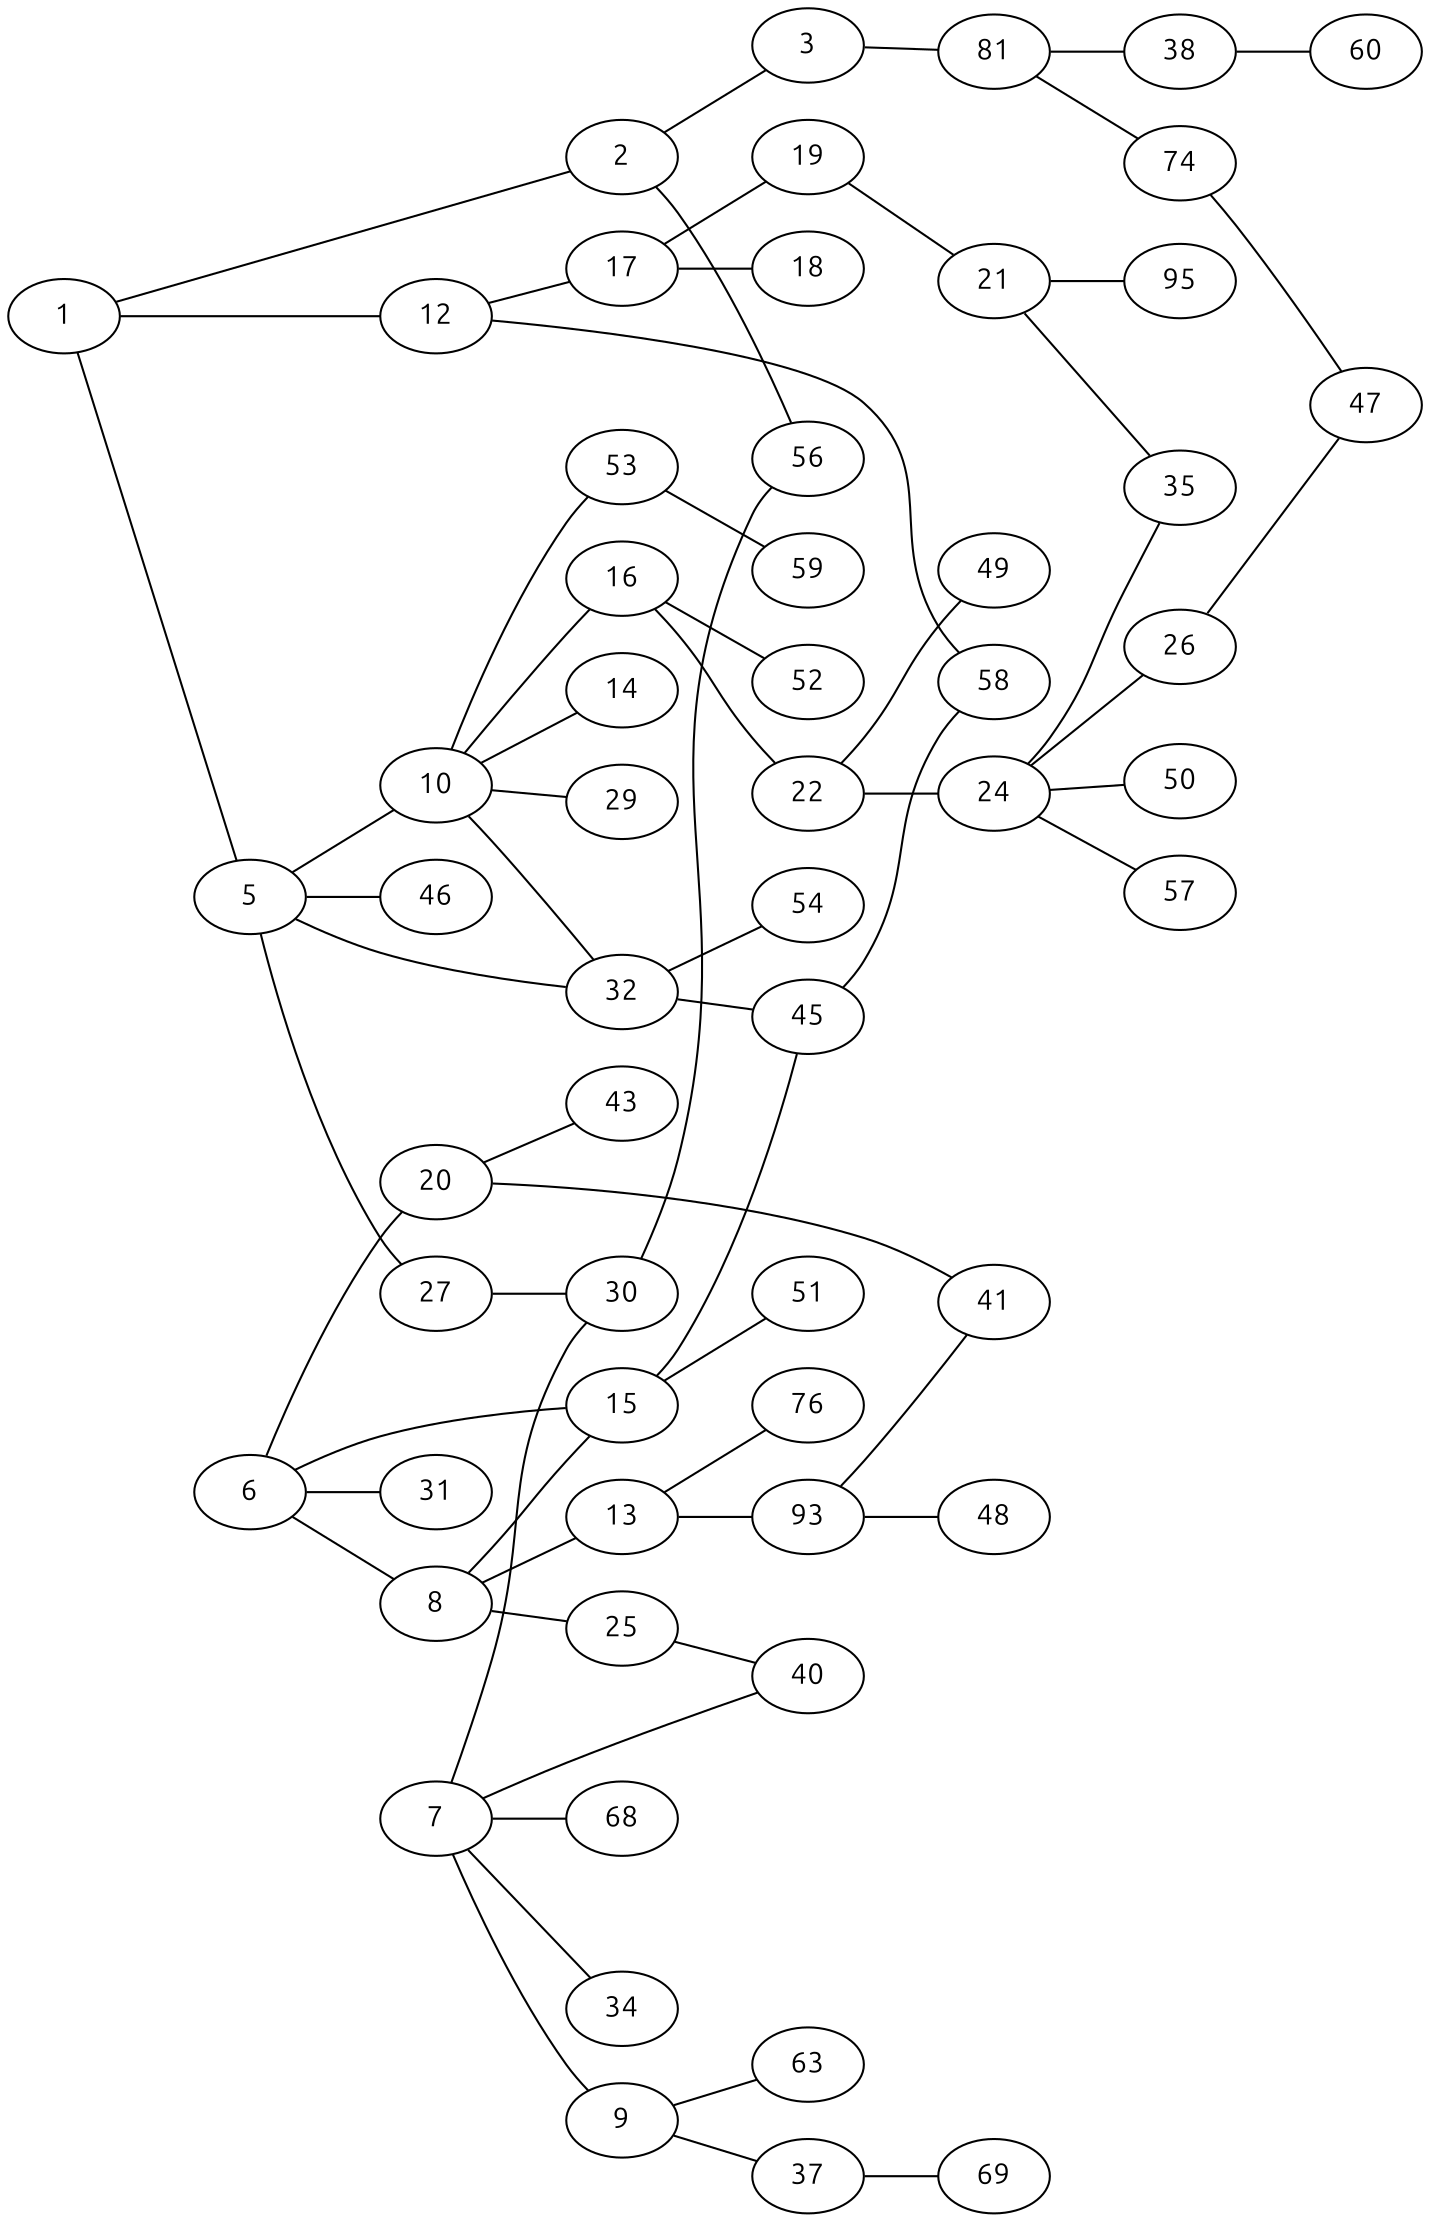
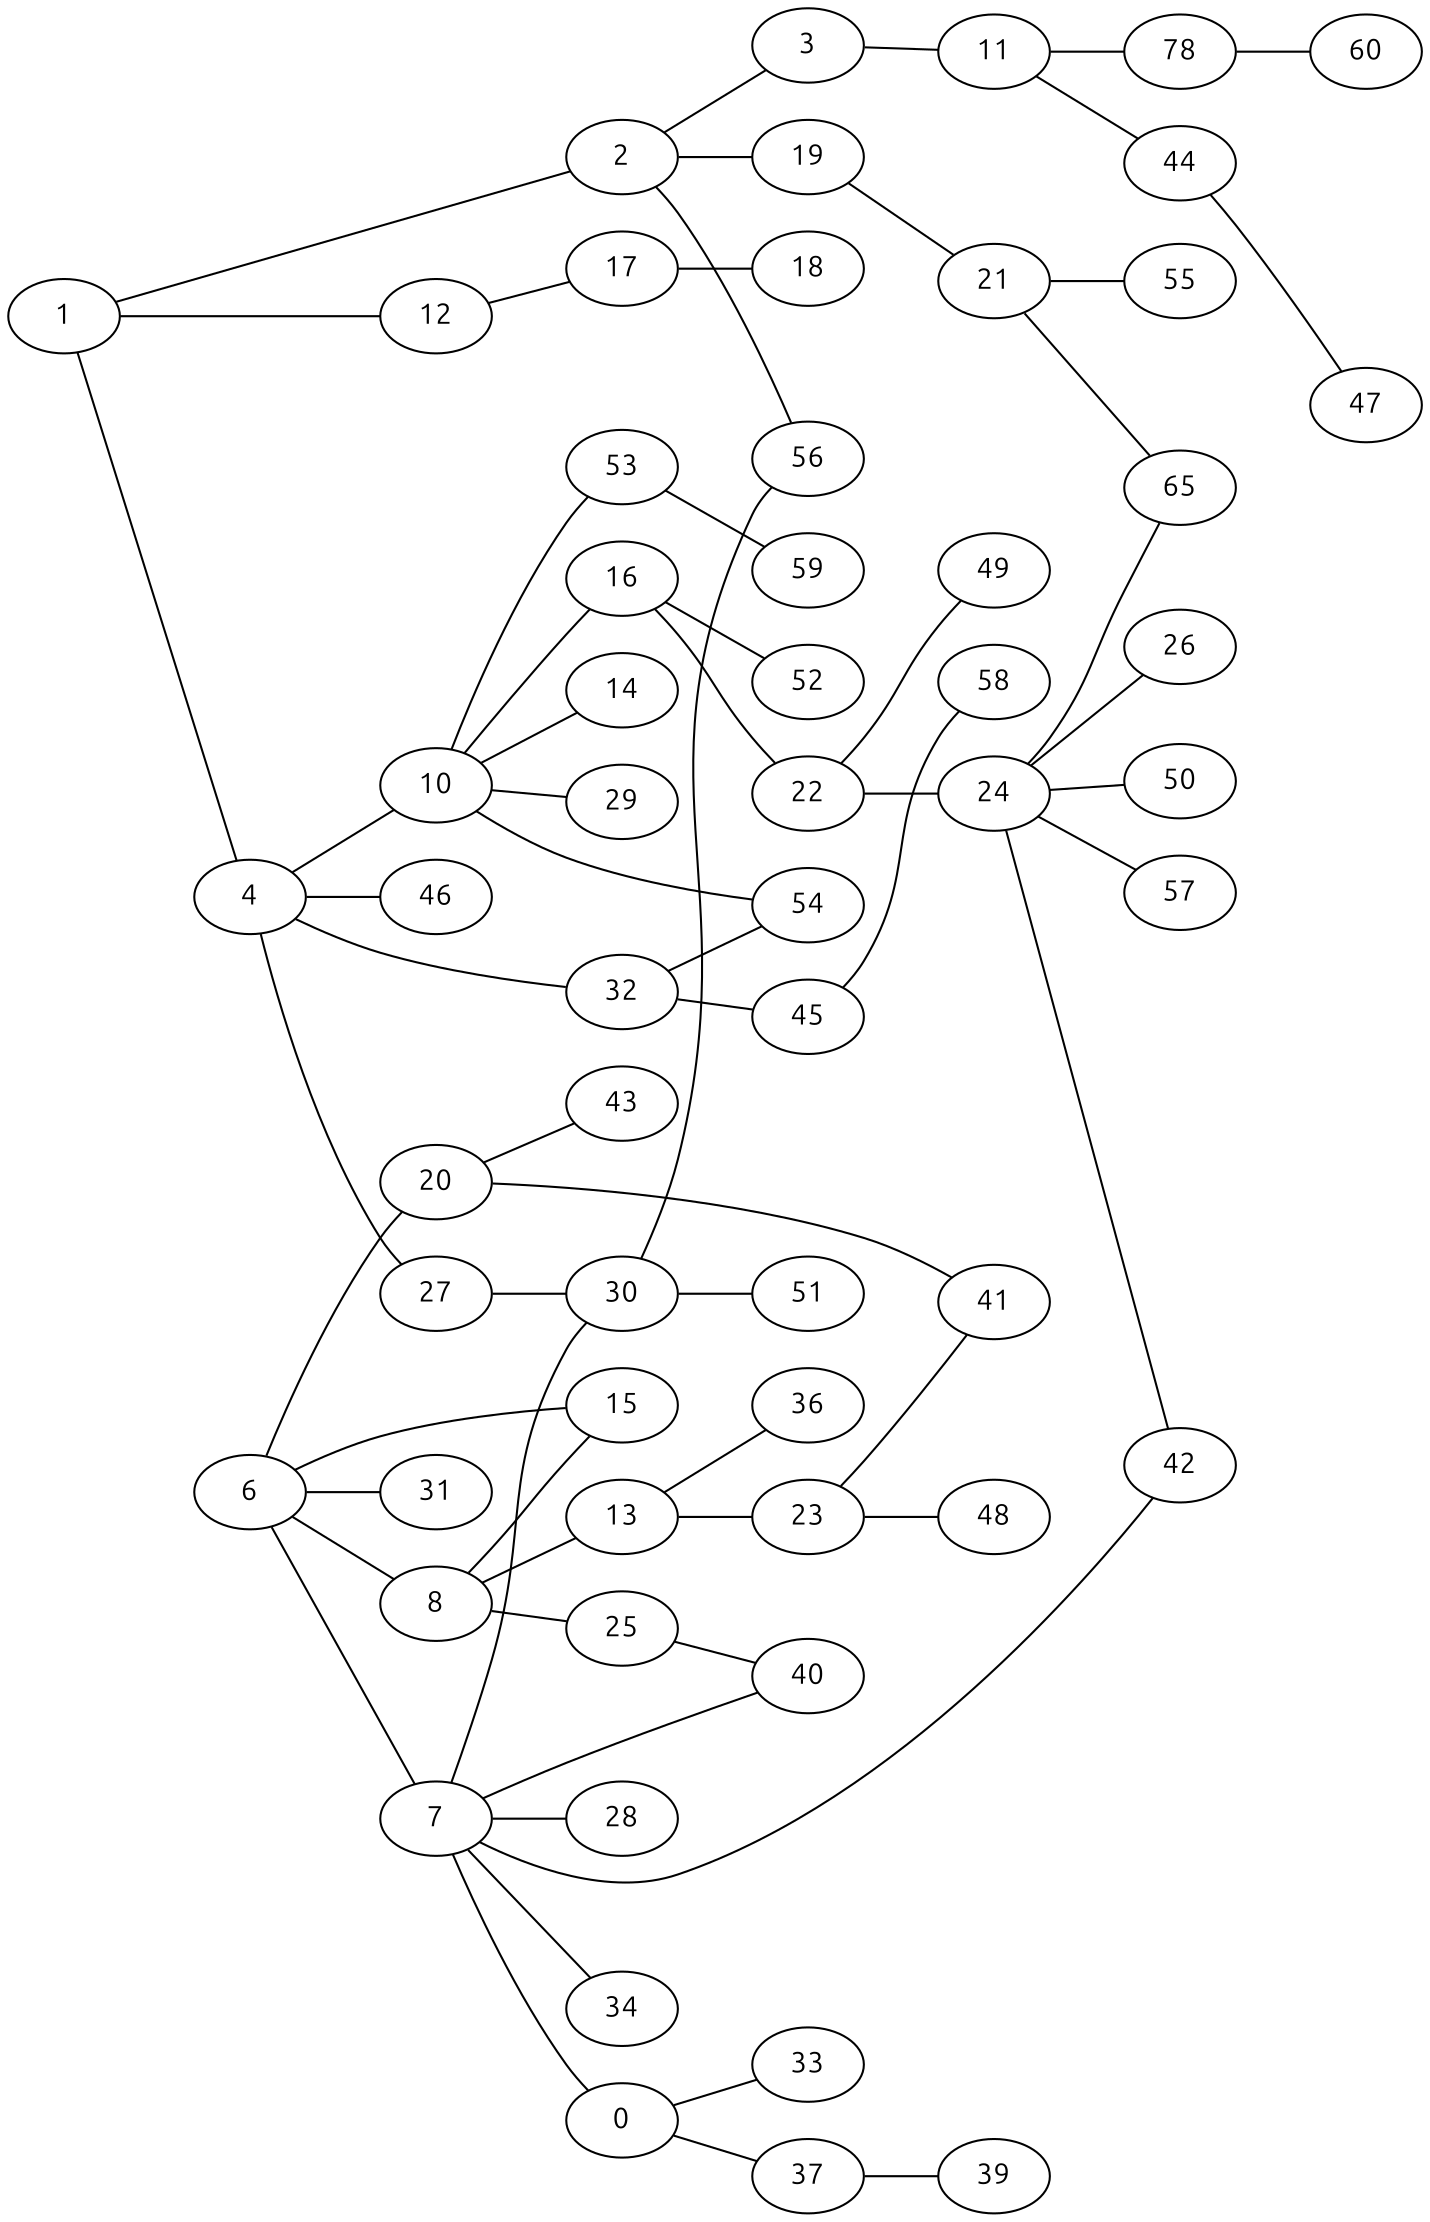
  graph {
    fontname=Ubuntu
    rankdir=LR
    node [fontname=Ubuntu]
    edge [fontname=Ubuntu]
    1
    2
-   4 [label=5]
+   4
    12
    3
    56
    10
    27
    32
    46
    17
    58
-   11 [label=81]
+   11
    14
    16
    29
    53
    30
    45
    54
    18
    19
-   38
-   44 [label=74]
+   38 [label=78]
+   44
    6
    7
    8
    15
    20
    31
    25
    40
    60
    47
    22
    52
    59
-   9
-   28 [label=68]
+   9 [label=0]
+   28
    34
+   42
    13
    51
    41
    43
-   33 [label=63]
+   33
    37
-   23 [label=93]
-   36 [label=76]
-   39 [label=69]
+   23
+   36
+   39
    48
    24
    49
    21
-   35
+   35 [label=65]
    26
    50
    57
-   55 [label=95]
+   55
    1 -- 2
    1 -- 4
    1 -- 12
    2 -- 3
    2 -- 56
    4 -- 10
    4 -- 27
    4 -- 32
    4 -- 46
    12 -- 17
-   12 -- 58
    3 -- 11
-   10 -- 32
+   10 -- 54
    10 -- 14
    10 -- 16
    10 -- 29
    10 -- 53
    27 -- 30
    32 -- 45
    32 -- 54
    17 -- 18
-   17 -- 19
+   2 -- 19
    11 -- 38
    11 -- 44
    16 -- 22
    16 -- 52
    53 -- 59
    30 -- 56
    45 -- 58
    19 -- 21
    38 -- 60
    44 -- 47
+   6 -- 7
    6 -- 8
    6 -- 15
    6 -- 20
    6 -- 31
    7 -- 30
    7 -- 40
    7 -- 9
    7 -- 28
    7 -- 34
+   7 -- 42
    8 -- 15
    8 -- 25
    8 -- 13
-   15 -- 45
-   15 -- 51
+   30 -- 51
    20 -- 41
    20 -- 43
    25 -- 40
    22 -- 24
    22 -- 49
    9 -- 33
    9 -- 37
    13 -- 23
    13 -- 36
    37 -- 39
    23 -- 41
    23 -- 48
+   24 -- 42
    24 -- 35
    24 -- 26
    24 -- 50
    24 -- 57
    21 -- 35
    21 -- 55
-   26 -- 47
  }
